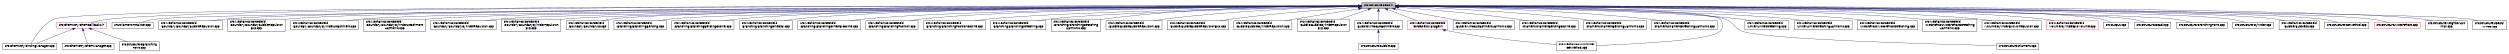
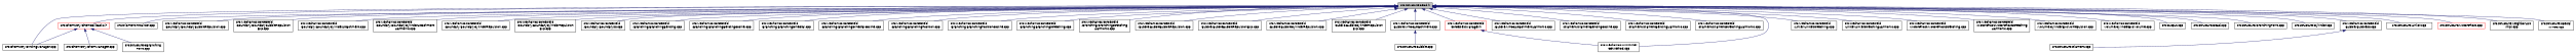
  digraph {
    node [color=black fillcolor=white fontname=Helvetica fontsize=10 shape=record style=filled]
    edge [color=midnightblue dir=back fontname=Helvetica fontsize=10 labelfontname=Helvetica labelfontsize=10 style=solid]
    n1 [fillcolor=grey75 fontcolor=black height=0.2 label="src/Structure/Bead.h" width=0.4]
    n2 [height=0.2 label="src/Chemistry/BindingManager.cpp" width=0.4]
    n3 [color=red height=0.2 label="src/Chemistry/ChemCallbacks.h" width=0.4]
    n4 [height=0.2 label="src/FilamentInitializer.cpp" width=0.4]
    n5 [height=0.2 label="src/Mechanics/ForceField\l/Boundary/BoundaryBubbleRepulsion.cpp" width=0.4]
    n6 [height=0.2 label="src/Mechanics/ForceField\l/Boundary/BoundaryBubbleRepulsion\lExp.cpp" width=0.4]
    n7 [height=0.2 label="src/Mechanics/ForceField\l/Boundary/BoundaryCylinderAttachment.cpp" width=0.4]
    n8 [height=0.2 label="src/Mechanics/ForceField\l/Boundary/BoundaryCylinderAttachment\lHarmonic.cpp" width=0.4]
    n9 [height=0.2 label="src/Mechanics/ForceField\l/Boundary/BoundaryCylinderRepulsion.cpp" width=0.4]
    n10 [height=0.2 label="src/Mechanics/ForceField\l/Boundary/BoundaryCylinderRepulsion\lExp.cpp" width=0.4]
    n11 [height=0.2 label="src/Mechanics/ForceField\l/Boundary/BoundaryFF.cpp" width=0.4]
    n12 [height=0.2 label="src/Mechanics/ForceField\l/Branching/BranchingBending.cpp" width=0.4]
    n13 [height=0.2 label="src/Mechanics/ForceField\l/Branching/BranchingBendingCosine.cpp" width=0.4]
    n14 [height=0.2 label="src/Mechanics/ForceField\l/Branching/BranchingDihedral.cpp" width=0.4]
    n15 [height=0.2 label="src/Mechanics/ForceField\l/Branching/BranchingDihedralCosine.cpp" width=0.4]
    n16 [height=0.2 label="src/Mechanics/ForceField\l/Branching/BranchingPosition.cpp" width=0.4]
    n17 [height=0.2 label="src/Mechanics/ForceField\l/Branching/BranchingPositionCosine.cpp" width=0.4]
    n18 [height=0.2 label="src/Mechanics/ForceField\l/Branching/BranchingStretching.cpp" width=0.4]
    n19 [height=0.2 label="src/Mechanics/ForceField\l/Branching/BranchingStretching\lHarmonic.cpp" width=0.4]
    n20 [height=0.2 label="src/Mechanics/ForceField\l/Bubble/BubbleBubbleRepulsion.cpp" width=0.4]
    n21 [height=0.2 label="src/Mechanics/ForceField\l/Bubble/BubbleBubbleRepulsionExp.cpp" width=0.4]
    n22 [height=0.2 label="src/Mechanics/ForceField\l/Bubble/BubbleCylinderRepulsion.cpp" width=0.4]
    n23 [height=0.2 label="src/Mechanics/ForceField\l/Bubble/BubbleCylinderRepulsion\lExp.cpp" width=0.4]
    n24 [height=0.2 label="src/Mechanics/ForceField\l/Bubble/BubbleFF.cpp" width=0.4]
    n25 [height=0.2 label="src/Mechanics/ForceField\l/Bubble/MTOCAttachment.cpp" width=0.4]
    n26 [height=0.2 label="src/Mechanics/ForceField\l/Bubble/MTOCAttachmentHarmonic.cpp" width=0.4]
    n27 [height=0.2 label="src/Mechanics/ForceField\l/Filament/FilamentBendingCosine.cpp" width=0.4]
    n28 [height=0.2 label="src/Mechanics/ForceField\l/Filament/FilamentBendingHarmonic.cpp" width=0.4]
    n29 [height=0.2 label="src/Mechanics/ForceField\l/Filament/FilamentStretchingHarmonic.cpp" width=0.4]
    n30 [color=red height=0.2 label="src/Mechanics/ForceField\l/ForceFieldManager.h" width=0.4]
    n31 [height=0.2 label="src/Mechanics/Minimizer\l/CGMethod.cpp" width=0.4]
    n32 [height=0.2 label="src/Mechanics/ForceField\l/Linker/LinkerStretching.cpp" width=0.4]
    n33 [height=0.2 label="src/Mechanics/ForceField\l/Linker/LinkerStretchingHarmonic.cpp" width=0.4]
    n34 [height=0.2 label="src/Mechanics/ForceField\l/MotorGhost/MotorGhostStretching.cpp" width=0.4]
    n35 [height=0.2 label="src/Mechanics/ForceField\l/MotorGhost/MotorGhostStretching\lHarmonic.cpp" width=0.4]
    n36 [height=0.2 label="src/Mechanics/ForceField\l/Volume/CylinderExclVolRepulsion.cpp" width=0.4]
-   n37 [color=red height=0.2 label="src/Mechanics/ForceField\l/Volume/CylinderExclVolume.cpp" width=0.4]
+   n37 [height=0.2 label="src/Mechanics/ForceField\l/Volume/CylinderExclVolume.cpp" width=0.4]
    n38 [height=0.2 label="src/Output.cpp" width=0.4]
    n39 [height=0.2 label="src/Structure/Bead.cpp" width=0.4]
    n40 [height=0.2 label="src/Structure/BranchingPoint.cpp" width=0.4]
    n41 [height=0.2 label="src/Structure/Cylinder.cpp" width=0.4]
    n42 [height=0.2 label="src/Structure/Filament.cpp" width=0.4]
-   n43 [height=0.2 label="src/Structure/CGMethod.cpp" width=0.4]
+   n43 [height=0.2 label="src/Structure/Linker.cpp" width=0.4]
    n44 [color=red height=0.2 label="src/Structure/MotorGhost.cpp" width=0.4]
    n45 [height=0.2 label="src/Structure/NeighborList\lImpl.cpp" width=0.4]
    n46 [height=0.2 label="src/Structure/Special\l/MTOC.cpp" width=0.4]
    n47 [height=0.2 label="src/Chemistry/ChemManager.cpp" width=0.4]
    n48 [height=0.2 label="src/Structure/CBranching\lPoint.cpp" width=0.4]
    n49 [height=0.2 label="src/Structure/Bubble.cpp" width=0.4]
    n1 -> n2
    n1 -> n3
    n1 -> n4
    n1 -> n5
    n1 -> n6
    n1 -> n7
    n1 -> n8
    n1 -> n9
    n1 -> n10
    n1 -> n11
    n1 -> n12
    n1 -> n13
    n1 -> n14
    n1 -> n15
    n1 -> n16
    n1 -> n17
    n1 -> n18
    n1 -> n19
    n1 -> n20
    n1 -> n21
    n1 -> n22
    n1 -> n23
    n1 -> n24
    n1 -> n25
    n1 -> n26
    n1 -> n27
    n1 -> n28
    n1 -> n29
    n1 -> n30
    n1 -> n31
    n1 -> n32
    n1 -> n33
    n1 -> n34
    n1 -> n35
    n1 -> n36
    n1 -> n37
    n1 -> n38
    n1 -> n39
    n1 -> n40
    n1 -> n41
-   n1 -> n42
+   n24 -> n42
    n1 -> n43
    n1 -> n44
    n1 -> n45
    n1 -> n46
    n3 -> n2
    n3 -> n47
    n3 -> n48
    n25 -> n49
    n30 -> n31
  }
